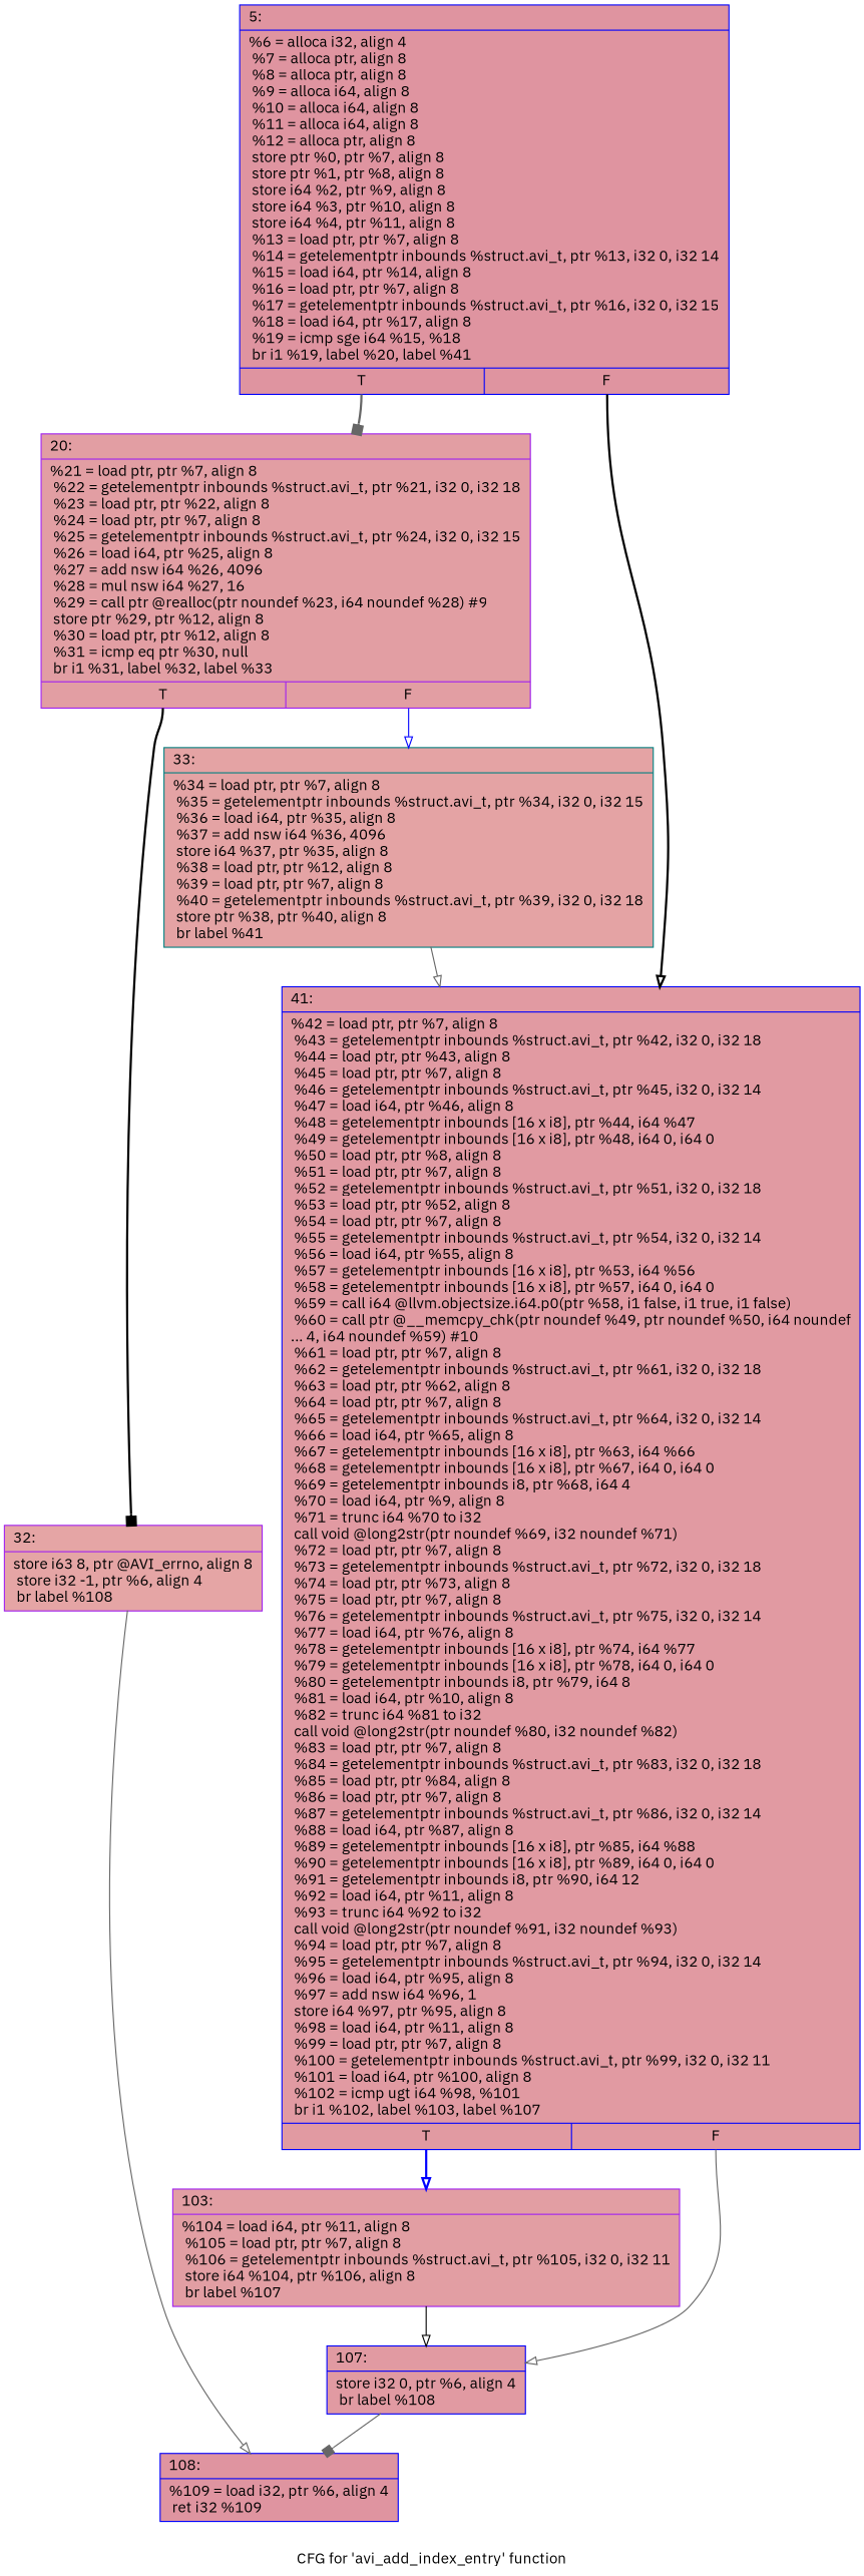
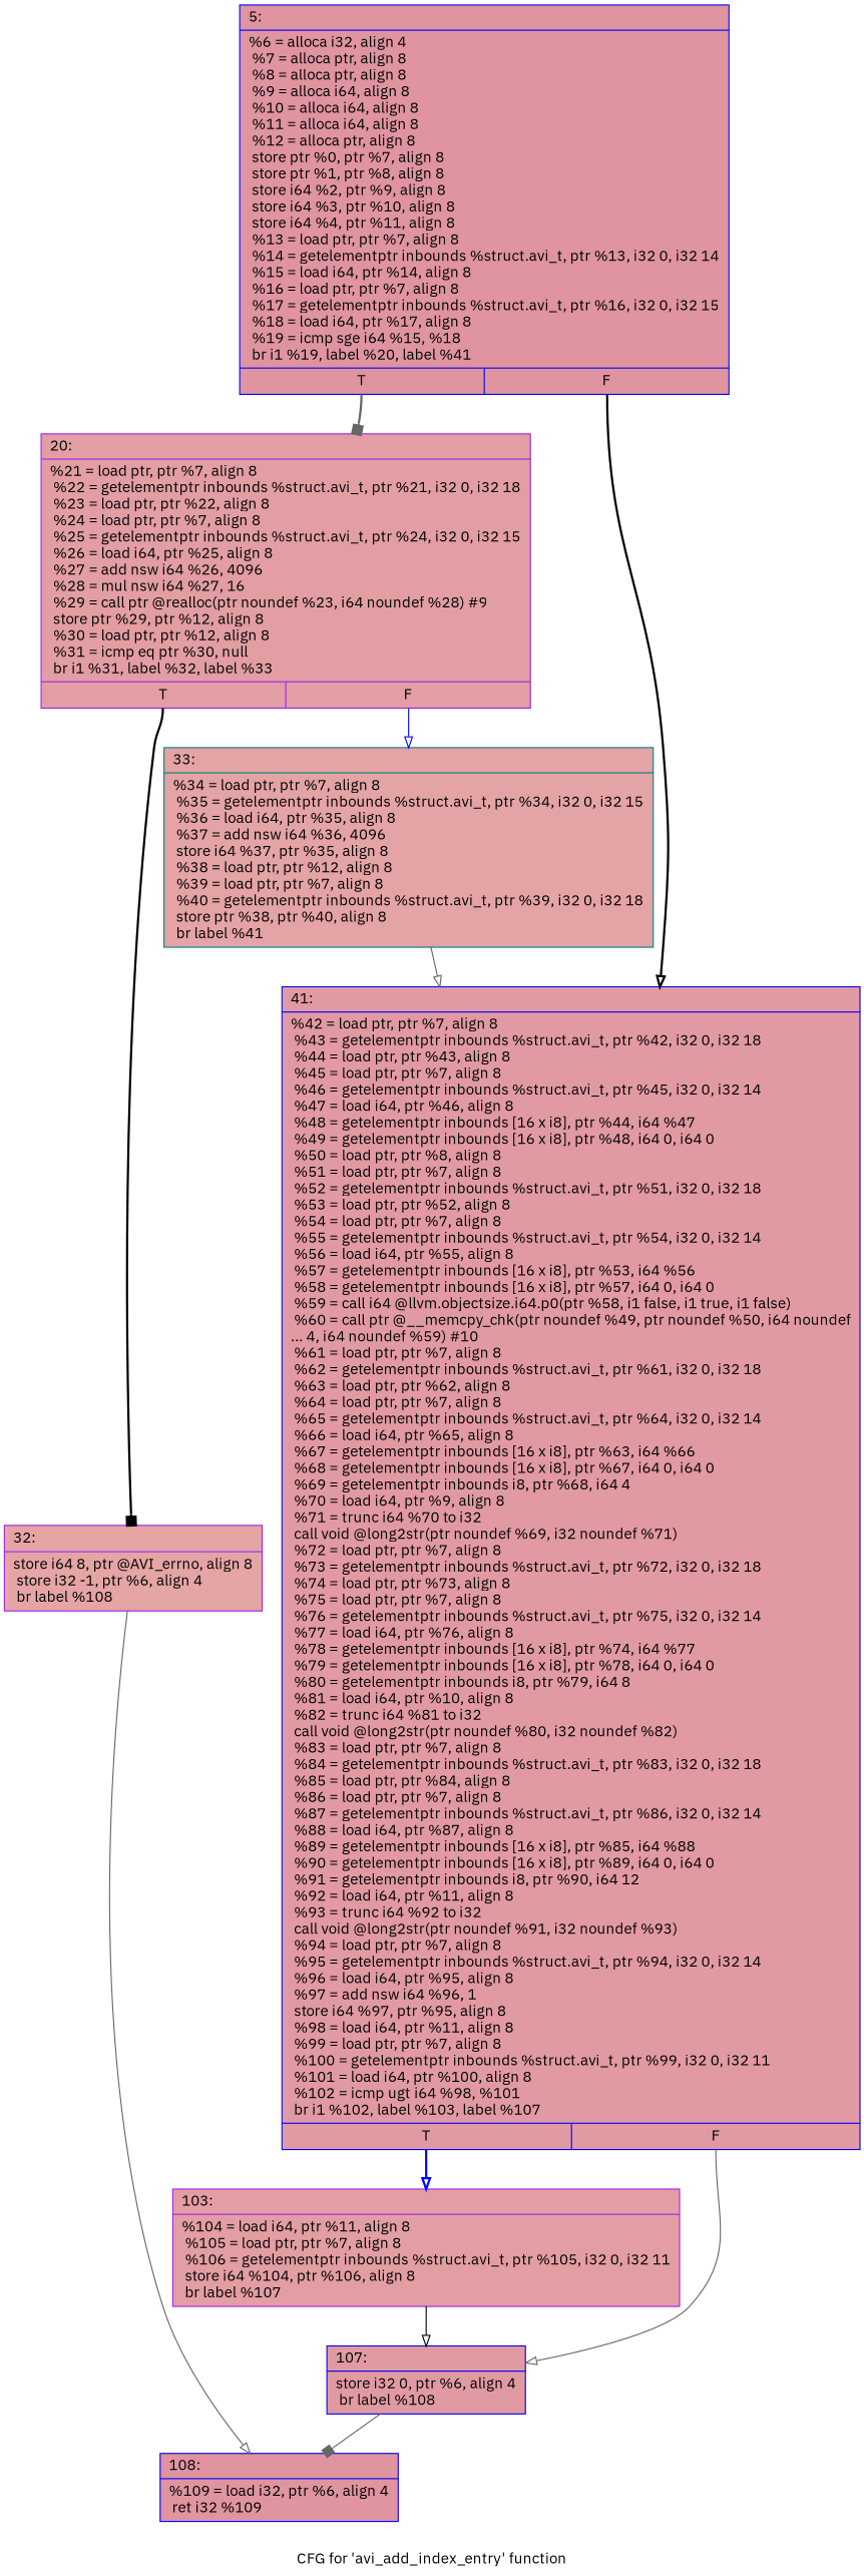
  digraph {
    label="CFG for 'avi_add_index_entry' function"
    fontname="IBM Plex Sans"
    node [color=blue fillcolor="#b70d2870" fontname="IBM Plex Sans" shape=record style=filled]
    edge [color=gray40 style=solid arrowhead=onormal fontname="IBM Plex Sans"]
    n1 [label="{5:\l|  %6 = alloca i32, align 4\l  %7 = alloca ptr, align 8\l  %8 = alloca ptr, align 8\l  %9 = alloca i64, align 8\l  %10 = alloca i64, align 8\l  %11 = alloca i64, align 8\l  %12 = alloca ptr, align 8\l  store ptr %0, ptr %7, align 8\l  store ptr %1, ptr %8, align 8\l  store i64 %2, ptr %9, align 8\l  store i64 %3, ptr %10, align 8\l  store i64 %4, ptr %11, align 8\l  %13 = load ptr, ptr %7, align 8\l  %14 = getelementptr inbounds %struct.avi_t, ptr %13, i32 0, i32 14\l  %15 = load i64, ptr %14, align 8\l  %16 = load ptr, ptr %7, align 8\l  %17 = getelementptr inbounds %struct.avi_t, ptr %16, i32 0, i32 15\l  %18 = load i64, ptr %17, align 8\l  %19 = icmp sge i64 %15, %18\l  br i1 %19, label %20, label %41\l|{<s0>T|<s1>F}}"]
    n2 [color=purple fillcolor="#be242e70" label="{20:\l|  %21 = load ptr, ptr %7, align 8\l  %22 = getelementptr inbounds %struct.avi_t, ptr %21, i32 0, i32 18\l  %23 = load ptr, ptr %22, align 8\l  %24 = load ptr, ptr %7, align 8\l  %25 = getelementptr inbounds %struct.avi_t, ptr %24, i32 0, i32 15\l  %26 = load i64, ptr %25, align 8\l  %27 = add nsw i64 %26, 4096\l  %28 = mul nsw i64 %27, 16\l  %29 = call ptr @realloc(ptr noundef %23, i64 noundef %28) #9\l  store ptr %29, ptr %12, align 8\l  %30 = load ptr, ptr %12, align 8\l  %31 = icmp eq ptr %30, null\l  br i1 %31, label %32, label %33\l|{<s0>T|<s1>F}}"]
    n3 [fillcolor="#bb1b2c70" label="{41:\l|  %42 = load ptr, ptr %7, align 8\l  %43 = getelementptr inbounds %struct.avi_t, ptr %42, i32 0, i32 18\l  %44 = load ptr, ptr %43, align 8\l  %45 = load ptr, ptr %7, align 8\l  %46 = getelementptr inbounds %struct.avi_t, ptr %45, i32 0, i32 14\l  %47 = load i64, ptr %46, align 8\l  %48 = getelementptr inbounds [16 x i8], ptr %44, i64 %47\l  %49 = getelementptr inbounds [16 x i8], ptr %48, i64 0, i64 0\l  %50 = load ptr, ptr %8, align 8\l  %51 = load ptr, ptr %7, align 8\l  %52 = getelementptr inbounds %struct.avi_t, ptr %51, i32 0, i32 18\l  %53 = load ptr, ptr %52, align 8\l  %54 = load ptr, ptr %7, align 8\l  %55 = getelementptr inbounds %struct.avi_t, ptr %54, i32 0, i32 14\l  %56 = load i64, ptr %55, align 8\l  %57 = getelementptr inbounds [16 x i8], ptr %53, i64 %56\l  %58 = getelementptr inbounds [16 x i8], ptr %57, i64 0, i64 0\l  %59 = call i64 @llvm.objectsize.i64.p0(ptr %58, i1 false, i1 true, i1 false)\l  %60 = call ptr @__memcpy_chk(ptr noundef %49, ptr noundef %50, i64 noundef\l... 4, i64 noundef %59) #10\l  %61 = load ptr, ptr %7, align 8\l  %62 = getelementptr inbounds %struct.avi_t, ptr %61, i32 0, i32 18\l  %63 = load ptr, ptr %62, align 8\l  %64 = load ptr, ptr %7, align 8\l  %65 = getelementptr inbounds %struct.avi_t, ptr %64, i32 0, i32 14\l  %66 = load i64, ptr %65, align 8\l  %67 = getelementptr inbounds [16 x i8], ptr %63, i64 %66\l  %68 = getelementptr inbounds [16 x i8], ptr %67, i64 0, i64 0\l  %69 = getelementptr inbounds i8, ptr %68, i64 4\l  %70 = load i64, ptr %9, align 8\l  %71 = trunc i64 %70 to i32\l  call void @long2str(ptr noundef %69, i32 noundef %71)\l  %72 = load ptr, ptr %7, align 8\l  %73 = getelementptr inbounds %struct.avi_t, ptr %72, i32 0, i32 18\l  %74 = load ptr, ptr %73, align 8\l  %75 = load ptr, ptr %7, align 8\l  %76 = getelementptr inbounds %struct.avi_t, ptr %75, i32 0, i32 14\l  %77 = load i64, ptr %76, align 8\l  %78 = getelementptr inbounds [16 x i8], ptr %74, i64 %77\l  %79 = getelementptr inbounds [16 x i8], ptr %78, i64 0, i64 0\l  %80 = getelementptr inbounds i8, ptr %79, i64 8\l  %81 = load i64, ptr %10, align 8\l  %82 = trunc i64 %81 to i32\l  call void @long2str(ptr noundef %80, i32 noundef %82)\l  %83 = load ptr, ptr %7, align 8\l  %84 = getelementptr inbounds %struct.avi_t, ptr %83, i32 0, i32 18\l  %85 = load ptr, ptr %84, align 8\l  %86 = load ptr, ptr %7, align 8\l  %87 = getelementptr inbounds %struct.avi_t, ptr %86, i32 0, i32 14\l  %88 = load i64, ptr %87, align 8\l  %89 = getelementptr inbounds [16 x i8], ptr %85, i64 %88\l  %90 = getelementptr inbounds [16 x i8], ptr %89, i64 0, i64 0\l  %91 = getelementptr inbounds i8, ptr %90, i64 12\l  %92 = load i64, ptr %11, align 8\l  %93 = trunc i64 %92 to i32\l  call void @long2str(ptr noundef %91, i32 noundef %93)\l  %94 = load ptr, ptr %7, align 8\l  %95 = getelementptr inbounds %struct.avi_t, ptr %94, i32 0, i32 14\l  %96 = load i64, ptr %95, align 8\l  %97 = add nsw i64 %96, 1\l  store i64 %97, ptr %95, align 8\l  %98 = load i64, ptr %11, align 8\l  %99 = load ptr, ptr %7, align 8\l  %100 = getelementptr inbounds %struct.avi_t, ptr %99, i32 0, i32 11\l  %101 = load i64, ptr %100, align 8\l  %102 = icmp ugt i64 %98, %101\l  br i1 %102, label %103, label %107\l|{<s0>T|<s1>F}}"]
-   n4 [color=purple fillcolor="#c5333470" label="{32:\l|  store i63 8, ptr @AVI_errno, align 8\l  store i32 -1, ptr %6, align 4\l  br label %108\l}"]
+   n4 [color=purple fillcolor="#c5333470" label="{32:\l|  store i64 8, ptr @AVI_errno, align 8\l  store i32 -1, ptr %6, align 4\l  br label %108\l}"]
    n5 [color=teal fillcolor="#c32e3170" label="{33:\l|  %34 = load ptr, ptr %7, align 8\l  %35 = getelementptr inbounds %struct.avi_t, ptr %34, i32 0, i32 15\l  %36 = load i64, ptr %35, align 8\l  %37 = add nsw i64 %36, 4096\l  store i64 %37, ptr %35, align 8\l  %38 = load ptr, ptr %12, align 8\l  %39 = load ptr, ptr %7, align 8\l  %40 = getelementptr inbounds %struct.avi_t, ptr %39, i32 0, i32 18\l  store ptr %38, ptr %40, align 8\l  br label %41\l}"]
    n6 [color=purple fillcolor="#be242e70" label="{103:\l|  %104 = load i64, ptr %11, align 8\l  %105 = load ptr, ptr %7, align 8\l  %106 = getelementptr inbounds %struct.avi_t, ptr %105, i32 0, i32 11\l  store i64 %104, ptr %106, align 8\l  br label %107\l}"]
    n7 [fillcolor="#bb1b2c70" label="{107:\l|  store i32 0, ptr %6, align 4\l  br label %108\l}"]
    n8 [label="{108:\l|  %109 = load i32, ptr %6, align 4\l  ret i32 %109\l}"]
    n1 -> n2 [tailport=s0 style=bold arrowhead=box]
    n1 -> n3 [tailport=s1 color=black style=bold]
    n2 -> n4 [tailport=s0 color=black style=bold arrowhead=box]
    n2 -> n5 [tailport=s1 color=blue]
    n3 -> n6 [tailport=s0 color=blue style=bold]
    n3 -> n7 [tailport=s1]
    n4 -> n8
    n5 -> n3
    n6 -> n7 [color=black]
    n7 -> n8 [arrowhead=box]
  }
